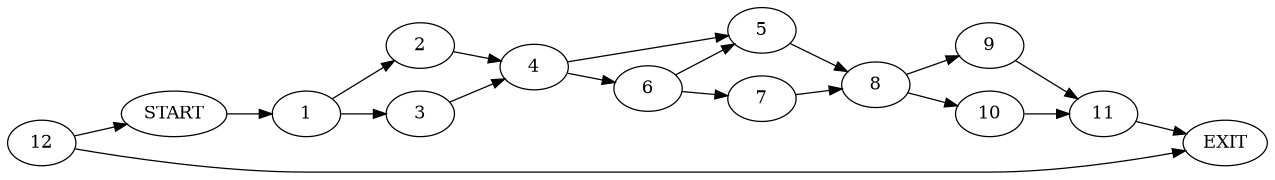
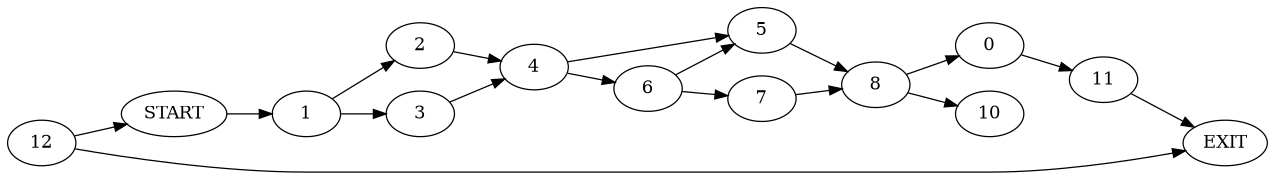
  digraph {
    rankdir=LR
    n1 [label=START]
    1
    2
    3
    12
    n6 [label=EXIT]
    4
    5
    6
    8
    7
-   9
+   9 [label=0]
    10
    11
    n1 -> 1
    1 -> 2
    1 -> 3
    2 -> 4
    3 -> 4
    12 -> n1
    12 -> n6
    4 -> 5
    4 -> 6
    5 -> 8
    6 -> 5
    6 -> 7
    8 -> 9
    8 -> 10
    7 -> 8
    9 -> 11
-   10 -> 11
    11 -> n6
  }
